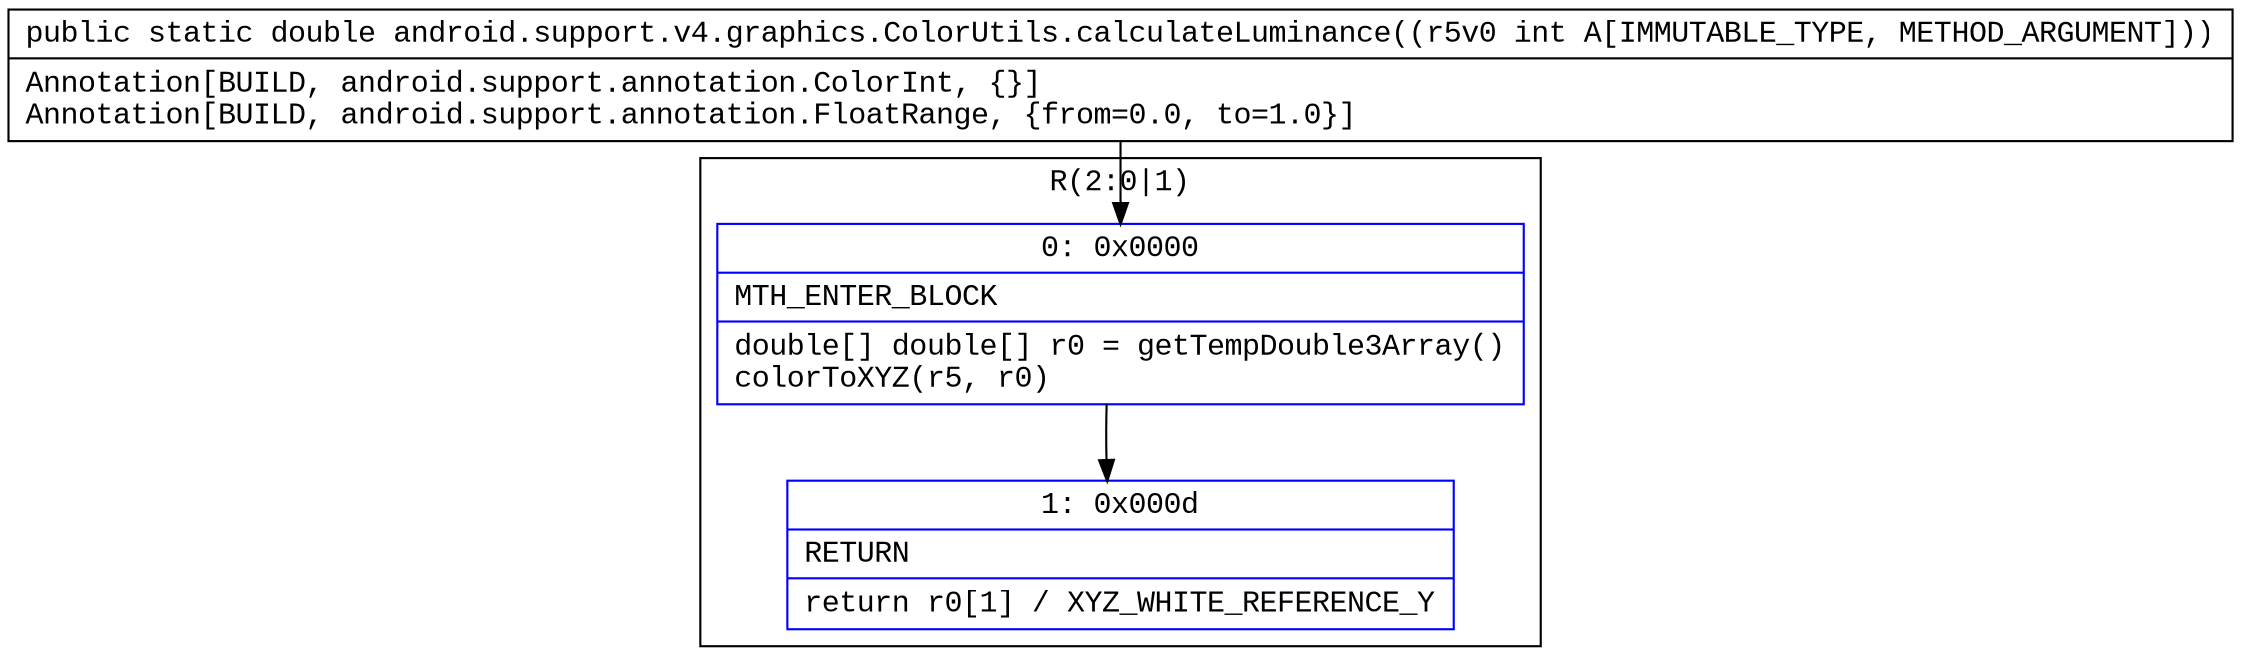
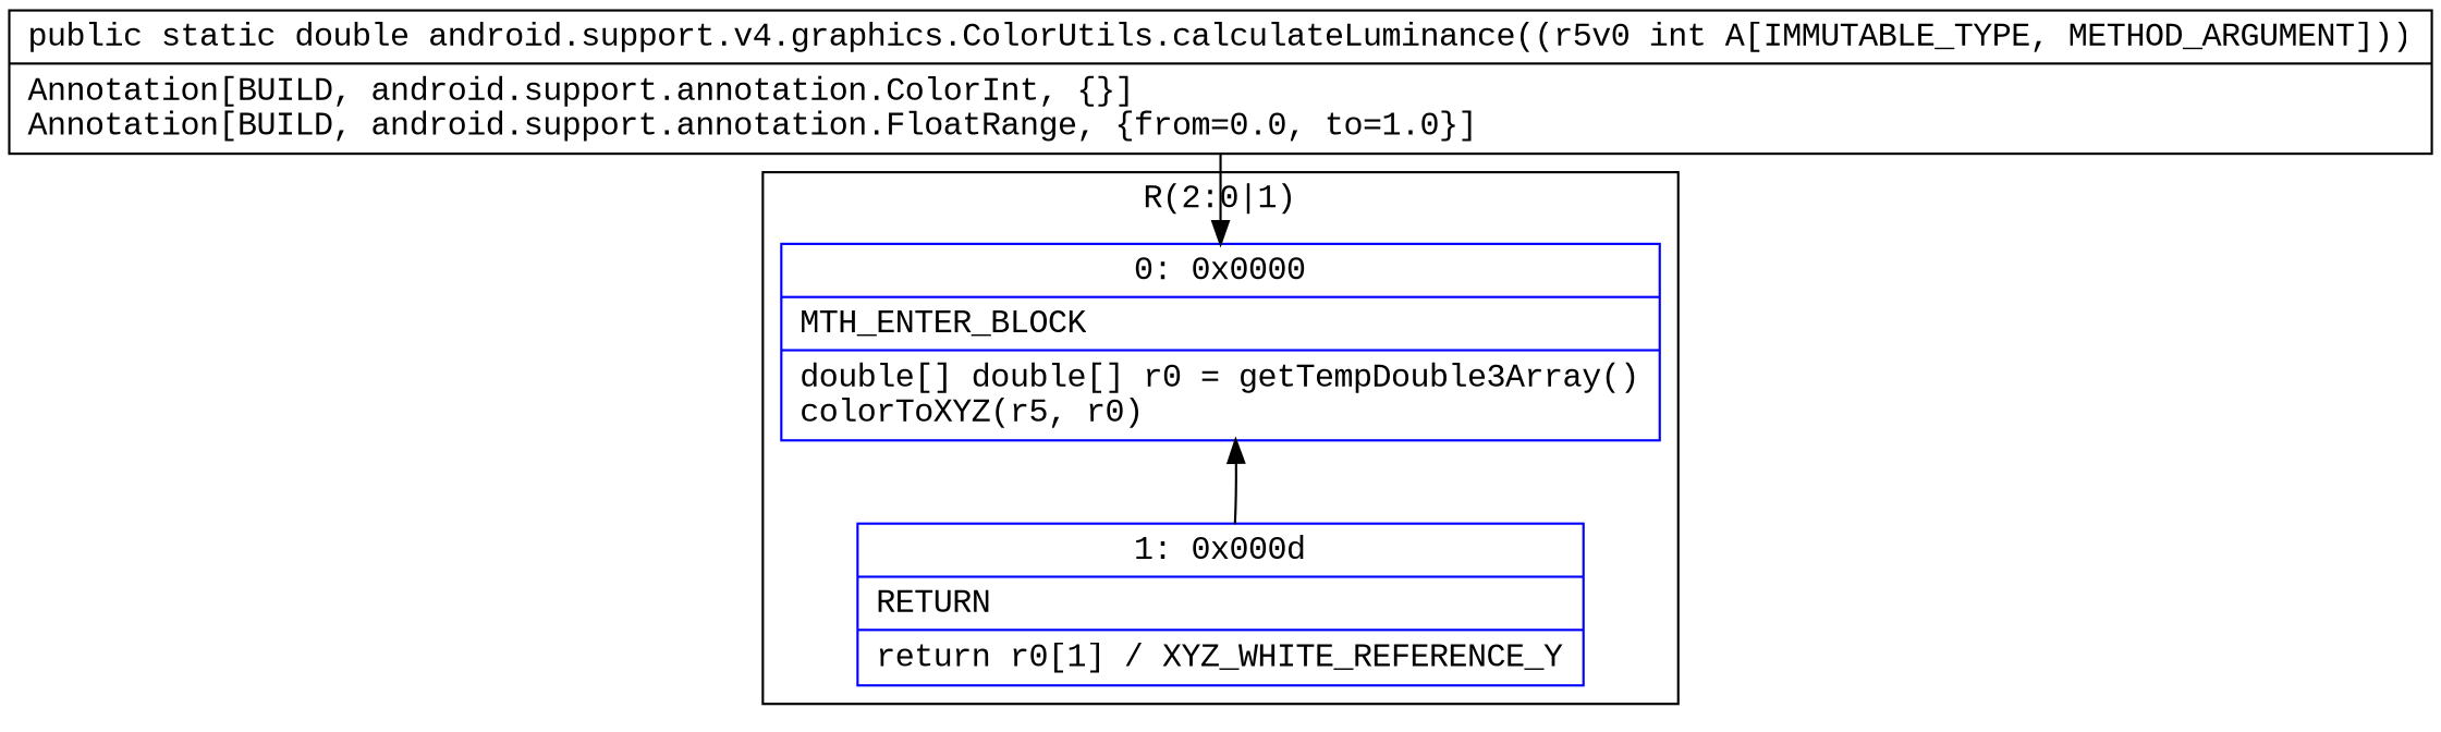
  digraph {
    fontname="Liberation Mono"
    node [color=blue shape=record fontname="Liberation Mono"]
    edge [fontname="Liberation Mono"]
    n1 [label="{0\:\ 0x0000|MTH_ENTER_BLOCK\l|double[] double[] r0 = getTempDouble3Array()\lcolorToXYZ(r5, r0)\l}"]
    n2 [label="{1\:\ 0x000d|RETURN\l|return r0[1] \/ XYZ_WHITE_REFERENCE_Y\l}"]
    n3 [label="{public static double android.support.v4.graphics.ColorUtils.calculateLuminance((r5v0 int A[IMMUTABLE_TYPE, METHOD_ARGUMENT]))  | Annotation[BUILD, android.support.annotation.ColorInt, \{\}]\lAnnotation[BUILD, android.support.annotation.FloatRange, \{from=0.0, to=1.0\}]\l}" color=""]
    subgraph cluster_1 {
      label="R(2:0|1)"
      n1
      n2
    }
-   n1 -> n2
+   n2 -> n1
    n3 -> n1
  }
